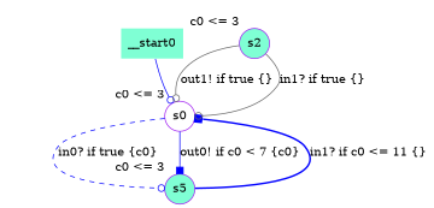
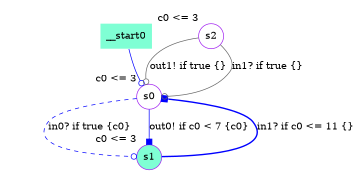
  digraph {
    node [color=purple fillcolor=aquamarine shape=circle style=filled margin=0 xlabel="c0 <= 3"]
    edge [arrowhead=odot color=blue style=solid]
    __start0 [shape=none margin="" xlabel=""]
    n2 [fillcolor=white label=s0]
-   n3 [label=s5]
-   n4 [label=s2]
+   n3 [label=s1]
+   n4 [fillcolor=white label=s2]
    __start0 -> n2
    n2 -> n3 [label="in0? if true {c0} " style=dashed]
    n2 -> n3 [arrowhead=box label="out0! if c0 < 7 {c0} "]
    n3 -> n2 [arrowhead=box label="in1? if c0 <= 11 {} " style=bold]
    n4 -> n2 [color=gray40 label="out1! if true {} "]
    n4 -> n2 [color=gray40 label="in1? if true {} "]
  }
